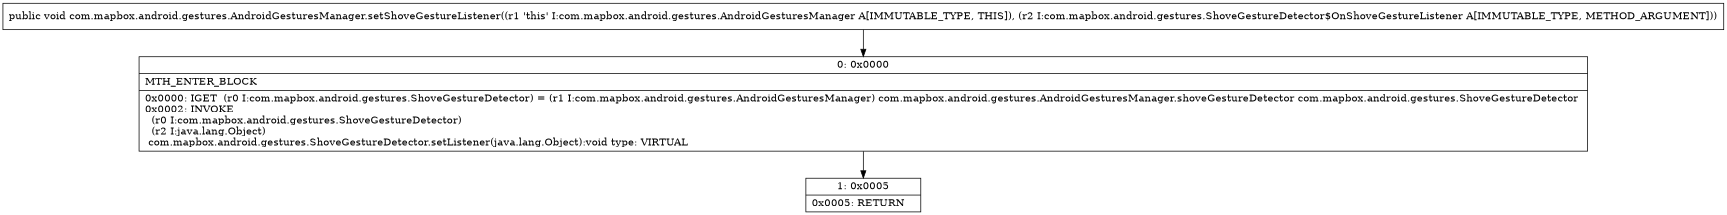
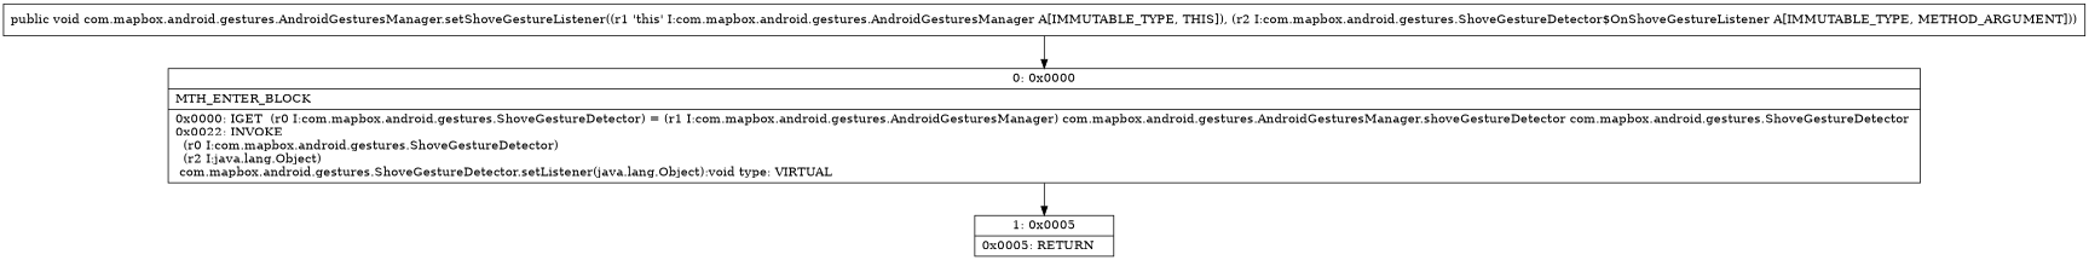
  digraph {
    node [shape=record]
-   n1 [label="{0\:\ 0x0000|MTH_ENTER_BLOCK\l|0x0000: IGET  (r0 I:com.mapbox.android.gestures.ShoveGestureDetector) = (r1 I:com.mapbox.android.gestures.AndroidGesturesManager) com.mapbox.android.gestures.AndroidGesturesManager.shoveGestureDetector com.mapbox.android.gestures.ShoveGestureDetector \l0x0002: INVOKE  \l  (r0 I:com.mapbox.android.gestures.ShoveGestureDetector)\l  (r2 I:java.lang.Object)\l com.mapbox.android.gestures.ShoveGestureDetector.setListener(java.lang.Object):void type: VIRTUAL \l}"]
+   n1 [label="{0\:\ 0x0000|MTH_ENTER_BLOCK\l|0x0000: IGET  (r0 I:com.mapbox.android.gestures.ShoveGestureDetector) = (r1 I:com.mapbox.android.gestures.AndroidGesturesManager) com.mapbox.android.gestures.AndroidGesturesManager.shoveGestureDetector com.mapbox.android.gestures.ShoveGestureDetector \l0x0022: INVOKE  \l  (r0 I:com.mapbox.android.gestures.ShoveGestureDetector)\l  (r2 I:java.lang.Object)\l com.mapbox.android.gestures.ShoveGestureDetector.setListener(java.lang.Object):void type: VIRTUAL \l}"]
    n2 [label="{1\:\ 0x0005|0x0005: RETURN   \l}"]
    n3 [label="{public void com.mapbox.android.gestures.AndroidGesturesManager.setShoveGestureListener((r1 'this' I:com.mapbox.android.gestures.AndroidGesturesManager A[IMMUTABLE_TYPE, THIS]), (r2 I:com.mapbox.android.gestures.ShoveGestureDetector$OnShoveGestureListener A[IMMUTABLE_TYPE, METHOD_ARGUMENT])) }"]
    n1 -> n2
    n3 -> n1
  }
